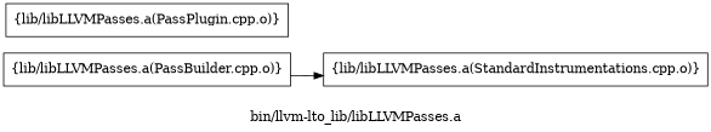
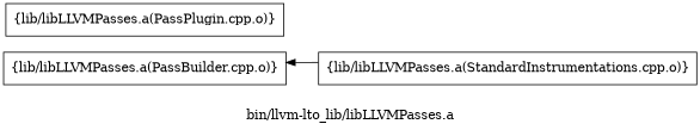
  digraph {
    label="bin/llvm-lto_lib/libLLVMPasses.a"
    rankdir=LR
    node [group=0 shape=box]
    n1 [label="{lib/libLLVMPasses.a(PassBuilder.cpp.o)}"]
    n2 [label="{lib/libLLVMPasses.a(PassPlugin.cpp.o)}"]
    n3 [label="{lib/libLLVMPasses.a(StandardInstrumentations.cpp.o)}"]
-   n1 -> n3
+   n3 -> n1
  }
